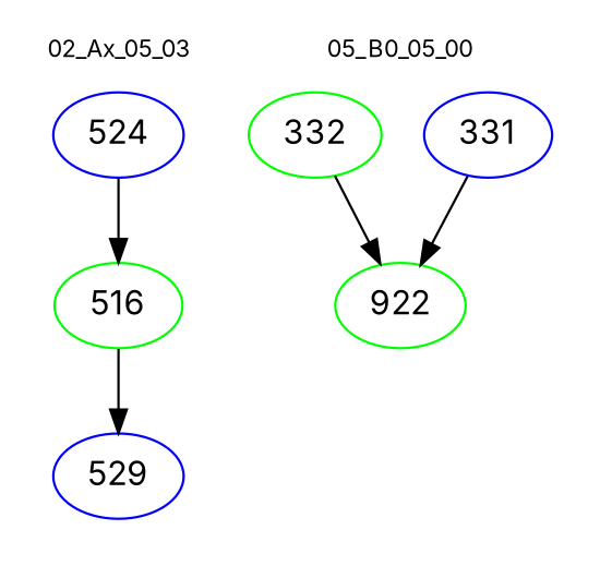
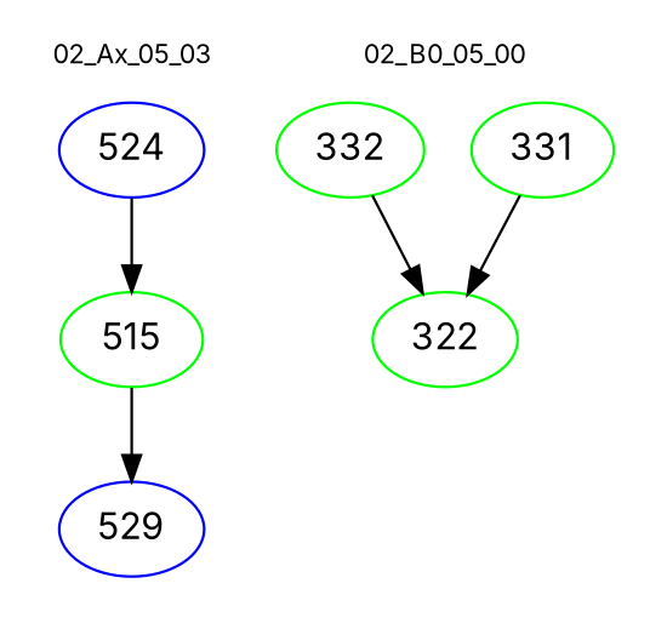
  digraph {
    fontname=Inter
    node [color=blue fontname=Inter]
    edge [color=black fontname=Inter]
    n1 [label=524]
-   n2 [color=green label=516]
+   n2 [color=green label=515]
    n3 [label=529]
-   n4 [label=331]
-   n5 [color=green label=922]
+   n4 [color=green label=331]
+   n5 [color=green label=322]
    n6 [color=green label=332]
    subgraph cluster_1 {
      color=white
      fontsize=10
      label="02_Ax_05_03"
      n1
      n2
      n3
    }
    subgraph cluster_2 {
      color=white
      fontsize=10
-     label="05_B0_05_00"
+     label="02_B0_05_00"
      n4
      n5
      n6
    }
    n1 -> n2
    n2 -> n3
    n4 -> n5
    n6 -> n5
  }
